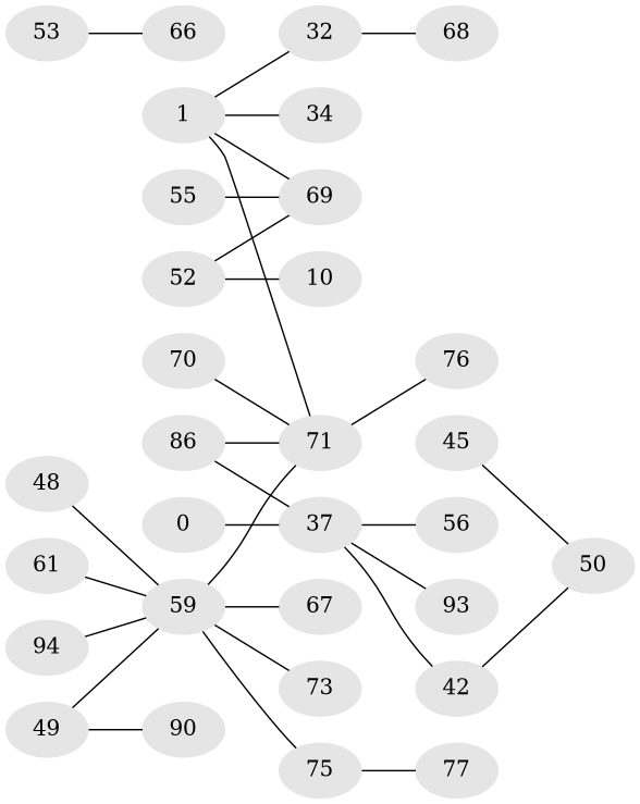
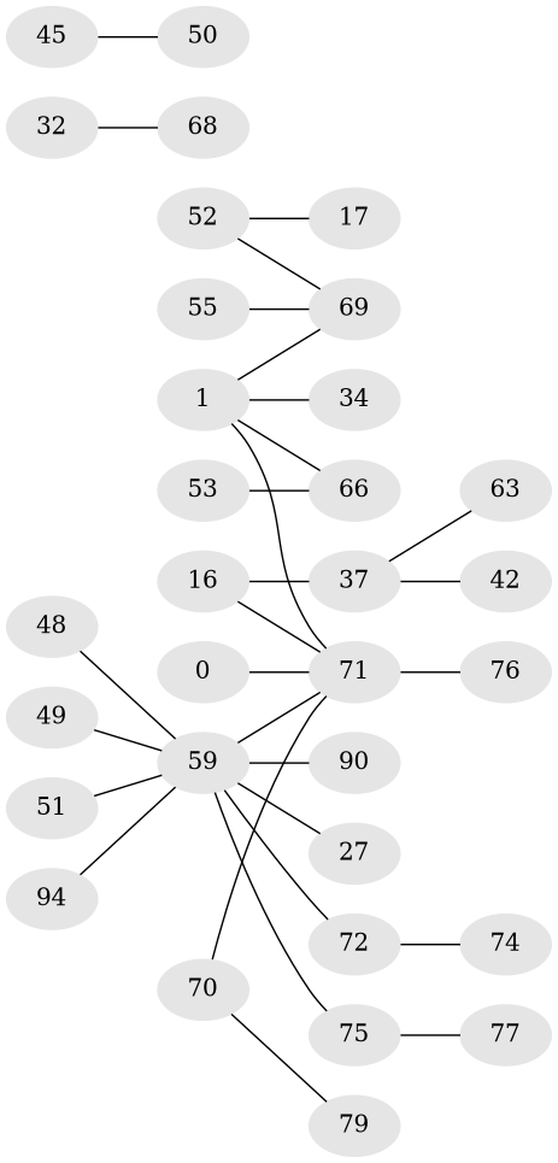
  graph {
    rankdir=LR
    node [color=gray90 style=filled]
    n1 [label=34 super="+6"]
    1
    32
    69 [super="+40+35"]
    71 [super="+58+39+65+4"]
    68
    76
    n8 [label=0]
    37 [super="+11+31"]
    n10 [label=42 super="+34"]
-   56 [super="+19"]
-   63 [label=93]
-   16 [label=86]
+   63
+   16
    50
    59 [super="+55+48"]
    n16 [label=90]
-   67
-   73 [super="+26+62"]
+   67 [label=27]
+   73 [super="+26+62" label=72]
    75
    n20 [label=48]
    45
    49 [super="+28"]
-   51 [label=61]
+   51
    52
-   10
+   10 [label=17]
    53 [super="+36"]
    66 [super="+33+42"]
    n28 [label=94]
    n29 [label=55]
+   74
    77
    70 [super="+25"]
+   79
    1 -- n1 [weight=2]
-   1 -- 32
+   1 -- 66
    1 -- 69 [weight=2]
    1 -- 71 [weight=2]
    32 -- 68
    71 -- 76
-   n8 -- 37
+   n8 -- 71
    37 -- n10
-   37 -- 56 [weight=2]
    37 -- 63
-   n10 -- 50
    16 -- 71 [weight=2]
    16 -- 37
    59 -- 71 [weight=3]
-   49 -- n16
+   59 -- n16
    59 -- 67
    59 -- 73
    59 -- 75
+   73 -- 74
    75 -- 77
    n20 -- 59
    45 -- 50
    49 -- 59
    51 -- 59
    52 -- 69
    52 -- 10
    53 -- 66
    n28 -- 59
    n29 -- 69
    70 -- 71
+   70 -- 79
  }
